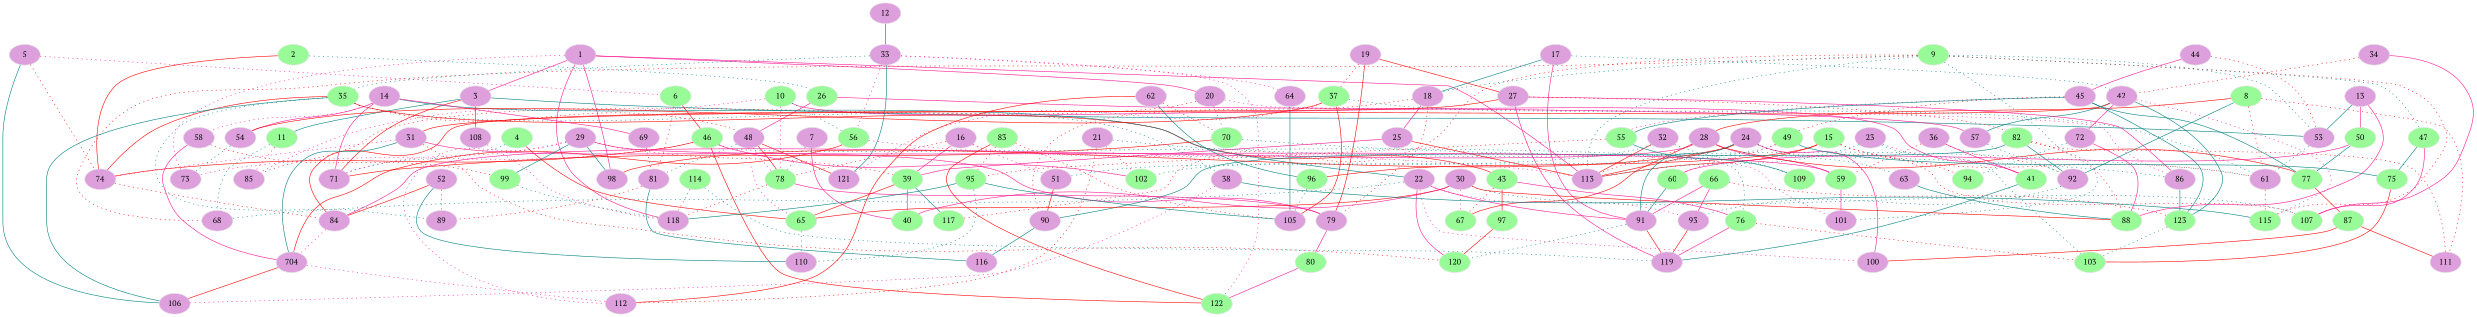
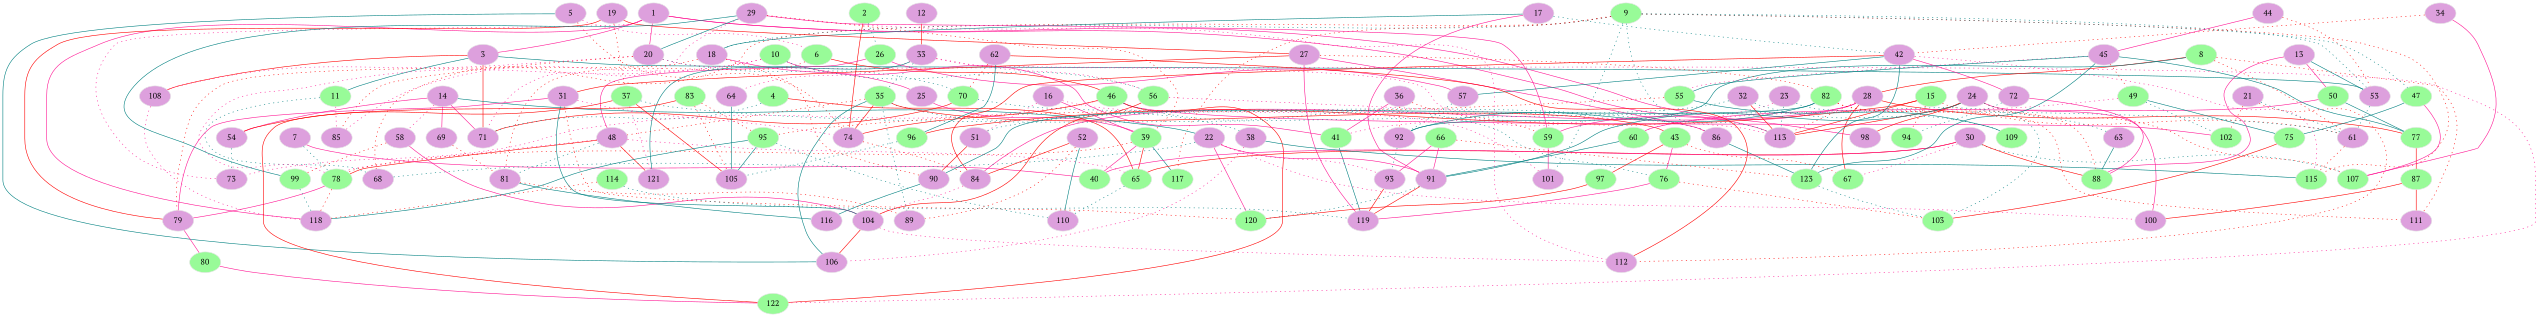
  graph {
    fontname="PT Serif"
    node [color=gray90 fillcolor=plum fontname="PT Serif" style=filled]
    edge [color=red fontname="PT Serif" style=solid]
    1
    3
    20
    73
    98
    113
    118
    11 [fillcolor=palegreen]
    53
    71
    108
    85
    70 [fillcolor=palegreen]
    86
    2 [fillcolor=palegreen]
    26 [fillcolor=palegreen]
    74
    48
    57
    84
    68
    61
    4 [fillcolor=palegreen]
    65 [fillcolor=palegreen]
    110
    5
    6 [fillcolor=palegreen]
    106
    46 [fillcolor=palegreen]
    81
    102 [fillcolor=palegreen]
    122 [fillcolor=palegreen]
    76 [fillcolor=palegreen]
    89
    116
    40 [fillcolor=palegreen]
    7
    78 [fillcolor=palegreen]
    79
    8 [fillcolor=palegreen]
    28
    92
    111
    59 [fillcolor=palegreen]
    67 [fillcolor=palegreen]
    77 [fillcolor=palegreen]
    115 [fillcolor=palegreen]
    93
    9 [fillcolor=palegreen]
    18
    47 [fillcolor=palegreen]
    101
    117 [fillcolor=palegreen]
    25
    90
    107 [fillcolor=palegreen]
    75 [fillcolor=palegreen]
    10 [fillcolor=palegreen]
    41 [fillcolor=palegreen]
    56 [fillcolor=palegreen]
    119
-   104 [label=704]
+   104
    12
    33
    35 [fillcolor=palegreen]
    64
    121
    13
    50 [fillcolor=palegreen]
    88 [fillcolor=palegreen]
    60 [fillcolor=palegreen]
    14
    22
    54
    58
    69
    91
    100
    120 [fillcolor=palegreen]
    99 [fillcolor=palegreen]
    15 [fillcolor=palegreen]
    94 [fillcolor=palegreen]
    96 [fillcolor=palegreen]
    105
    16
    39 [fillcolor=palegreen]
    51
    17
    42
    72
    123 [fillcolor=palegreen]
    80 [fillcolor=palegreen]
    19
    27
    37 [fillcolor=palegreen]
    31
    82 [fillcolor=palegreen]
    21
    112
    23
    103 [fillcolor=palegreen]
    24
    63
    87 [fillcolor=palegreen]
    29
    30
    32
    109 [fillcolor=palegreen]
    38
    43 [fillcolor=palegreen]
    34
    97 [fillcolor=palegreen]
    36
    44
    45
    49 [fillcolor=palegreen]
    55 [fillcolor=palegreen]
    95 [fillcolor=palegreen]
    52
    62
    66 [fillcolor=palegreen]
    83 [fillcolor=palegreen]
    114 [fillcolor=palegreen]
    1 -- 3 [color=deeppink]
    1 -- 20 [color=deeppink]
    1 -- 73 [color=deeppink style=dotted]
    1 -- 98 [color=deeppink]
    1 -- 113 [color=deeppink]
    1 -- 118 [color=deeppink]
    3 -- 11 [color=teal]
    3 -- 53 [color=teal]
    3 -- 71
    3 -- 108
+   20 -- 108 [color=deeppink style=dotted]
    20 -- 85 [style=dotted]
    20 -- 70 [color=teal style=dotted]
    20 -- 86 [color=deeppink style=dotted]
    11 -- 85 [color=deeppink style=dotted]
    11 -- 68 [color=teal style=dotted]
    53 -- 61 [color=teal style=dotted]
    108 -- 118 [color=deeppink style=dotted]
    70 -- 71
    70 -- 86 [color=teal style=dotted]
    86 -- 123 [color=teal]
    2 -- 26 [color=teal style=dotted]
    2 -- 74
    26 -- 48 [color=deeppink]
    26 -- 57 [color=deeppink]
    74 -- 84 [style=dotted]
    48 -- 65 [color=deeppink style=dotted]
    48 -- 81 [color=teal style=dotted]
    48 -- 78 [color=deeppink style=dotted]
    48 -- 78
    48 -- 121
    57 -- 92 [color=teal style=dotted]
    84 -- 104 [color=deeppink style=dotted]
    61 -- 115 [style=dotted]
    4 -- 71 [color=teal style=dotted]
    4 -- 65
    65 -- 110 [color=teal style=dotted]
    5 -- 74 [style=dotted]
    5 -- 6 [color=deeppink style=dotted]
    5 -- 106 [color=teal]
    6 -- 46
    6 -- 81 [style=dotted]
    46 -- 73 [color=deeppink style=dotted]
    46 -- 74
    46 -- 102 [color=deeppink]
    46 -- 122
    46 -- 76 [color=teal style=dotted]
    81 -- 89 [style=dotted]
    81 -- 116 [color=teal]
    76 -- 119 [color=deeppink]
    76 -- 103 [style=dotted]
    7 -- 40 [color=deeppink]
    7 -- 78 [color=teal style=dotted]
    78 -- 118 [style=dotted]
    78 -- 79 [color=deeppink]
    79 -- 80 [color=deeppink]
    8 -- 61 [style=dotted]
    8 -- 28
    8 -- 92 [color=teal]
    8 -- 111 [style=dotted]
    28 -- 113 [style=dotted]
    28 -- 84 [color=deeppink]
    28 -- 59 [color=deeppink]
    28 -- 67
    28 -- 77
    92 -- 93 [color=teal style=dotted]
    59 -- 101 [color=deeppink]
    77 -- 87
    93 -- 119
    9 -- 113 [color=teal style=dotted]
    9 -- 53 [color=teal style=dotted]
    9 -- 68 [style=dotted]
    9 -- 115 [style=dotted]
    9 -- 18 [color=teal style=dotted]
    9 -- 47 [color=teal style=dotted]
    9 -- 101 [color=teal style=dotted]
    9 -- 117 [style=dotted]
    18 -- 79 [style=dotted]
    18 -- 25 [color=deeppink]
    18 -- 90 [style=dotted]
    47 -- 107 [color=deeppink]
    47 -- 75 [color=teal]
-   25 -- 113
    25 -- 39 [color=deeppink]
    90 -- 116 [color=teal]
    75 -- 103
    10 -- 85 [color=deeppink style=dotted]
    10 -- 78 [color=deeppink style=dotted]
    10 -- 41 [color=deeppink]
    10 -- 56 [color=teal style=dotted]
    41 -- 119 [color=teal]
    56 -- 113 [color=deeppink style=dotted]
    56 -- 104
    104 -- 106
    104 -- 112 [color=deeppink style=dotted]
    12 -- 33
    33 -- 122 [color=deeppink style=dotted]
    33 -- 56 [color=deeppink style=dotted]
    33 -- 35 [color=teal style=dotted]
    33 -- 64 [color=deeppink style=dotted]
    33 -- 121 [color=teal]
    35 -- 74
    35 -- 48 [style=dotted]
    35 -- 106 [color=teal]
    35 -- 89 [color=teal style=dotted]
    35 -- 38 [color=teal style=dotted]
    35 -- 43
    64 -- 105 [color=teal]
    13 -- 53 [color=teal]
    13 -- 50 [color=deeppink]
    13 -- 88 [color=deeppink]
    50 -- 77 [color=teal]
    50 -- 60 [color=deeppink]
    60 -- 91 [color=teal]
    14 -- 71 [color=deeppink]
    14 -- 22 [color=teal]
    14 -- 54 [color=deeppink]
    14 -- 58 [color=deeppink style=dotted]
    14 -- 69 [color=deeppink]
    22 -- 68 [color=teal style=dotted]
    22 -- 93 [color=deeppink style=dotted]
    22 -- 91 [color=deeppink]
    22 -- 100 [color=deeppink style=dotted]
    22 -- 120 [color=deeppink]
    54 -- 73 [color=teal style=dotted]
    58 -- 104 [color=deeppink]
    58 -- 99 [style=dotted]
    69 -- 81 [style=dotted]
    91 -- 119
    91 -- 120 [color=teal style=dotted]
    99 -- 118 [color=teal style=dotted]
    15 -- 113
    15 -- 61 [style=dotted]
    15 -- 94 [style=dotted]
    15 -- 96
    96 -- 105 [color=teal style=dotted]
-   16 -- 78 [style=dotted]
+   39 -- 78 [style=dotted]
    16 -- 101 [color=deeppink style=dotted]
    16 -- 39 [color=deeppink]
    16 -- 51 [color=deeppink style=dotted]
    39 -- 65
    39 -- 40 [color=deeppink]
    39 -- 117 [color=teal]
    51 -- 90
    17 -- 18 [color=teal]
    17 -- 91 [color=deeppink]
    17 -- 42 [color=teal style=dotted]
    42 -- 57 [color=teal]
    42 -- 84
    42 -- 115 [color=deeppink style=dotted]
    42 -- 72 [color=deeppink]
    42 -- 123 [color=teal]
    72 -- 88 [color=deeppink]
    72 -- 94 [color=teal style=dotted]
    123 -- 103 [color=teal style=dotted]
    80 -- 122 [color=deeppink]
    19 -- 79
    19 -- 27
    19 -- 37 [style=dotted]
    27 -- 86 [color=deeppink]
    27 -- 119 [color=deeppink]
    27 -- 31
    27 -- 82 [style=dotted]
    37 -- 61 [color=teal style=dotted]
    37 -- 121 [color=deeppink style=dotted]
    37 -- 54
    37 -- 105
    31 -- 74 [color=deeppink style=dotted]
    31 -- 79 [color=deeppink]
    31 -- 104 [color=teal]
    31 -- 120 [style=dotted]
    82 -- 92 [color=teal]
    82 -- 111 [style=dotted]
    82 -- 90 [color=teal]
    82 -- 88 [style=dotted]
    21 -- 61 [color=teal style=dotted]
    21 -- 102 [style=dotted]
    21 -- 112 [style=dotted]
    23 -- 113 [color=teal style=dotted]
    23 -- 41 [color=deeppink style=dotted]
    23 -- 103 [color=teal style=dotted]
    24 -- 98
    24 -- 113
    24 -- 107 [style=dotted]
    24 -- 91 [color=teal]
    24 -- 100 [color=deeppink]
    24 -- 63 [color=teal style=dotted]
    63 -- 88 [color=teal]
    87 -- 111
    87 -- 100
-   29 -- 98 [color=teal]
+   29 -- 20 [color=teal]
    29 -- 71 [color=deeppink style=dotted]
    29 -- 59 [color=deeppink]
    29 -- 99 [color=teal]
    29 -- 39 [style=dotted]
    29 -- 112 [color=deeppink style=dotted]
    30 -- 65
    30 -- 40 [color=deeppink]
    30 -- 67 [color=deeppink style=dotted]
    30 -- 107 [color=teal style=dotted]
    30 -- 88
    32 -- 113
    32 -- 51 [color=teal style=dotted]
    32 -- 109 [color=teal style=dotted]
    38 -- 106 [color=deeppink style=dotted]
    38 -- 115 [color=teal]
    43 -- 76 [color=deeppink]
    43 -- 67 [style=dotted]
    43 -- 97
    34 -- 107 [color=deeppink]
    34 -- 42 [style=dotted]
    97 -- 120
    36 -- 92 [style=dotted]
    36 -- 59 [style=dotted]
    36 -- 41 [color=deeppink]
    44 -- 53 [style=dotted]
    44 -- 45 [color=deeppink]
    45 -- 77 [color=teal]
    45 -- 123 [color=teal]
    45 -- 49 [style=dotted]
    45 -- 55 [color=deeppink style=dotted]
    45 -- 55 [color=teal]
    49 -- 102 [color=teal style=dotted]
    49 -- 75 [color=teal]
    49 -- 60 [color=deeppink style=dotted]
    55 -- 109 [color=teal]
    55 -- 95 [style=dotted]
    95 -- 118 [color=teal]
    95 -- 110 [color=teal style=dotted]
    95 -- 105 [color=teal]
    52 -- 84
    52 -- 110 [color=teal]
    52 -- 89 [style=dotted]
    62 -- 70 [style=dotted]
    62 -- 96 [color=teal]
    62 -- 112
    66 -- 93 [color=deeppink]
    66 -- 91 [color=deeppink]
    66 -- 123 [style=dotted]
    83 -- 122
    83 -- 105 [style=dotted]
    83 -- 95 [style=dotted]
    114 -- 118 [style=dotted]
    114 -- 119 [color=teal style=dotted]
  }
